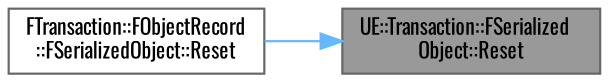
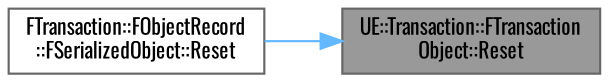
  digraph {
    rankdir=RL
    fontname=Oswald
    node [fontname=Oswald fontsize=10 shape=box style=filled]
-   n1 [color=gray40 fillcolor=grey60 fontcolor=black height=0.2 label="UE::Transaction::FSerialized\lObject::Reset" width=0.4]
+   n1 [color=gray40 fillcolor=grey60 fontcolor=black height=0.2 label="UE::Transaction::FTransaction\lObject::Reset" width=0.4]
    n2 [color=grey40 fillcolor=white height=0.2 label="FTransaction::FObjectRecord\l::FSerializedObject::Reset" width=0.4]
    n1 -> n2 [color=steelblue1 dir=back fontname=Oswald fontsize=10 labelfontname=Helvetica labelfontsize=10 style=solid]
  }
